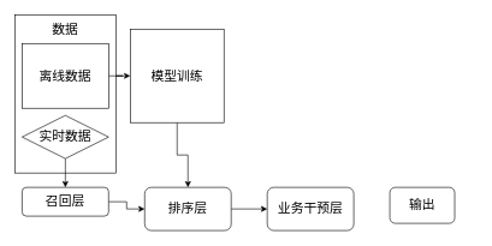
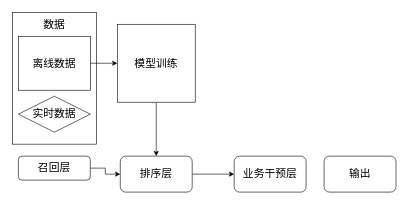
  <mxCell id="0" />
  <mxCell id="1" parent="0" />
  <mxCell id="2" value="" style="edgeStyle=orthogonalEdgeStyle;rounded=0;orthogonalLoop=1;jettySize=auto;html=1;" parent="1" source="3" target="5" edge="1"><mxGeometry relative="1" as="geometry" /></mxCell>
  <mxCell id="3" value="&lt;font style=&quot;font-size: 18px&quot;&gt;召回层&lt;/font&gt;" style="rounded=1;whiteSpace=wrap;html=1;" parent="1" vertex="1"><mxGeometry x="30" y="260" width="120" height="40" as="geometry" /></mxCell>
  <mxCell id="4" value="" style="edgeStyle=orthogonalEdgeStyle;rounded=0;orthogonalLoop=1;jettySize=auto;html=1;" parent="1" source="5" target="6" edge="1"><mxGeometry relative="1" as="geometry" /></mxCell>
  <mxCell id="5" value="&lt;font style=&quot;font-size: 18px&quot;&gt;排序层&lt;/font&gt;" style="rounded=1;whiteSpace=wrap;html=1;" parent="1" vertex="1"><mxGeometry x="200" y="260" width="120" height="60" as="geometry" /></mxCell>
- <mxCell id="6" value="&lt;font style=&quot;font-size: 18px&quot;&gt;业务干预层&lt;/font&gt;" style="rounded=1;whiteSpace=wrap;html=1;" parent="1" vertex="1"><mxGeometry x="370" y="260" width="120" height="60" as="geometry" /></mxCell>
+ <mxCell id="6" value="&lt;font style=&quot;font-size: 18px&quot;&gt;业务干预层&lt;/font&gt;" style="rounded=1;whiteSpace=wrap;html=1;" parent="1" vertex="1"><mxGeometry x="390" y="260" width="120" height="60" as="geometry" /></mxCell>
  <mxCell id="7" value="" style="edgeStyle=orthogonalEdgeStyle;rounded=0;orthogonalLoop=1;jettySize=auto;html=1;" parent="1" source="8" target="5" edge="1"><mxGeometry relative="1" as="geometry" /></mxCell>
- <mxCell id="8" value="&lt;font style=&quot;font-size: 18px&quot;&gt;模型训练&lt;/font&gt;" style="whiteSpace=wrap;html=1;aspect=fixed;" parent="1" vertex="1"><mxGeometry x="180" y="40" width="130" height="130" as="geometry" /></mxCell>
- <mxCell id="9" value="&lt;font style=&quot;font-size: 18px&quot;&gt;输出&lt;/font&gt;" style="rounded=1;whiteSpace=wrap;html=1;" parent="1" vertex="1"><mxGeometry x="540" y="260" width="90" height="50" as="geometry" /></mxCell>
+ <mxCell id="8" value="&lt;font style=&quot;font-size: 18px&quot;&gt;模型训练&lt;/font&gt;" style="whiteSpace=wrap;html=1;aspect=fixed;" parent="1" vertex="1"><mxGeometry x="195" y="40" width="130" height="130" as="geometry" /></mxCell>
+ <mxCell id="9" value="&lt;font style=&quot;font-size: 18px&quot;&gt;输出&lt;/font&gt;" style="rounded=1;whiteSpace=wrap;html=1;" parent="1" vertex="1"><mxGeometry x="540" y="260" width="120" height="60" as="geometry" /></mxCell>
  <mxCell id="10" value="" style="edgeStyle=orthogonalEdgeStyle;rounded=0;orthogonalLoop=1;jettySize=auto;html=1;" parent="1" source="11" target="8" edge="1"><mxGeometry relative="1" as="geometry" /></mxCell>
  <mxCell id="11" value="&lt;font style=&quot;font-size: 18px&quot;&gt;离线数据&lt;/font&gt;" style="rounded=0;whiteSpace=wrap;html=1;" parent="1" vertex="1"><mxGeometry x="30" y="60" width="120" height="90" as="geometry" /></mxCell>
- <mxCell id="12" value="" style="edgeStyle=orthogonalEdgeStyle;rounded=0;orthogonalLoop=1;jettySize=auto;html=1;" parent="1" source="13" target="3" edge="1"><mxGeometry relative="1" as="geometry" /></mxCell>
  <mxCell id="13" value="&lt;font style=&quot;font-size: 18px&quot;&gt;实时数据&lt;/font&gt;" style="rhombus;whiteSpace=wrap;html=1;" parent="1" vertex="1"><mxGeometry x="30" y="160" width="120" height="60" as="geometry" /></mxCell>
  <mxCell id="14" value="" style="rounded=0;whiteSpace=wrap;html=1;fillColor=none;" parent="1" vertex="1"><mxGeometry x="20" y="20" width="140" height="220" as="geometry" /></mxCell>
  <mxCell id="15" value="&lt;font style=&quot;font-size: 18px&quot;&gt;数据&lt;/font&gt;" style="rounded=1;whiteSpace=wrap;html=1;fillColor=none;shadow=0;strokeColor=none;" parent="1" vertex="1"><mxGeometry x="60" y="20" width="60" height="40" as="geometry" /></mxCell>
